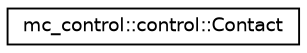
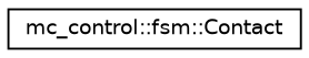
  digraph {
    rankdir=LR
-   n1 [color=black fillcolor=white fontname=Helvetica fontsize=10 height=0.2 label="mc_control::control::Contact" shape=record style=filled width=0.4]
+   n1 [color=black fillcolor=white fontname=Helvetica fontsize=10 height=0.2 label="mc_control::fsm::Contact" shape=record style=filled width=0.4]
  }
